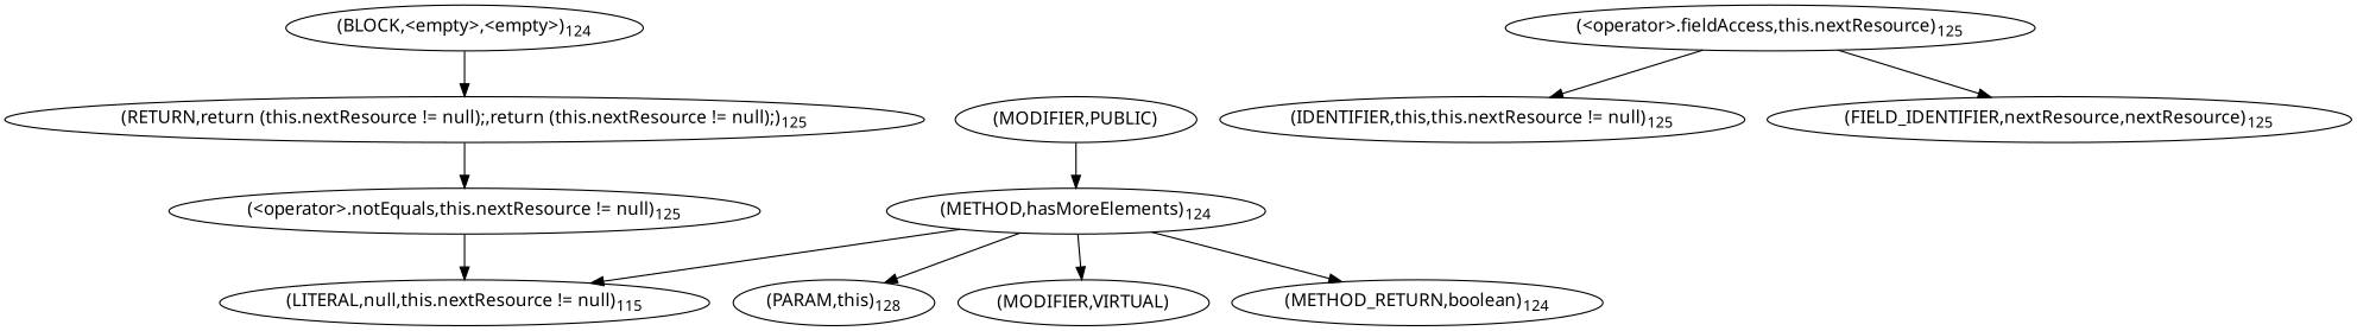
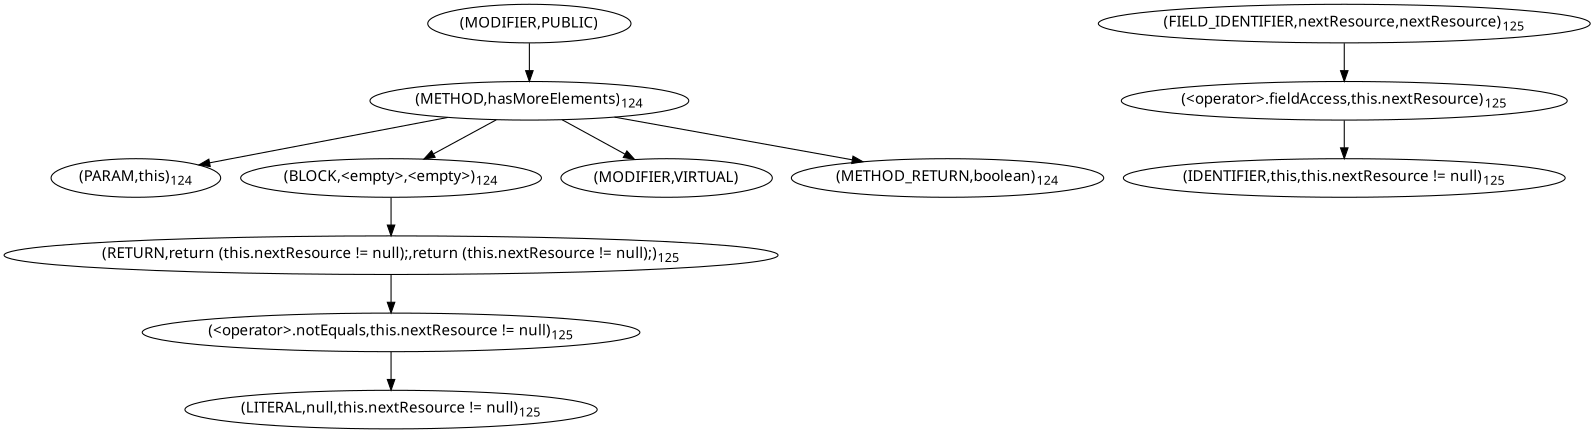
  digraph {
    fontname="Noto Sans"
    node [fontname="Noto Sans"]
    edge [fontname="Noto Sans"]
    n1 [label=<(METHOD,hasMoreElements)<SUB>124</SUB>>]
-   n2 [label=<(PARAM,this)<SUB>128</SUB>>]
+   n2 [label=<(PARAM,this)<SUB>124</SUB>>]
    n3 [label=<(BLOCK,&lt;empty&gt;,&lt;empty&gt;)<SUB>124</SUB>>]
    n4 [label=<(MODIFIER,VIRTUAL)>]
    n5 [label=<(METHOD_RETURN,boolean)<SUB>124</SUB>>]
    n6 [label=<(RETURN,return (this.nextResource != null);,return (this.nextResource != null);)<SUB>125</SUB>>]
    n7 [label=<(MODIFIER,PUBLIC)>]
    n8 [label=<(&lt;operator&gt;.notEquals,this.nextResource != null)<SUB>125</SUB>>]
-   n9 [label=<(LITERAL,null,this.nextResource != null)<SUB>115</SUB>>]
+   n9 [label=<(LITERAL,null,this.nextResource != null)<SUB>125</SUB>>]
    n10 [label=<(&lt;operator&gt;.fieldAccess,this.nextResource)<SUB>125</SUB>>]
    n11 [label=<(IDENTIFIER,this,this.nextResource != null)<SUB>125</SUB>>]
    n12 [label=<(FIELD_IDENTIFIER,nextResource,nextResource)<SUB>125</SUB>>]
    n1 -> n2
-   n1 -> n9
+   n1 -> n3
    n1 -> n4
    n1 -> n5
    n3 -> n6
    n6 -> n8
    n7 -> n1
    n8 -> n9
    n10 -> n11
-   n10 -> n12
+   n12 -> n10
  }
